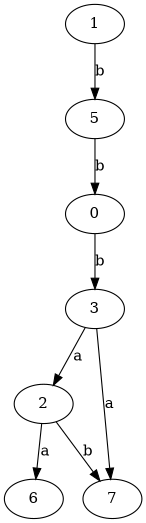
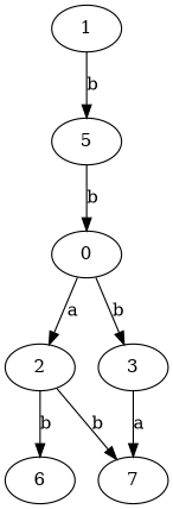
  strict digraph {
    1
    5
    0
    2
    6
    7
    3
    1 -> 5 [label=b]
    5 -> 0 [label=b]
-   3 -> 2 [label=a]
+   0 -> 2 [label=a]
    0 -> 3 [label=b]
-   2 -> 6 [label=a]
+   2 -> 6 [label=b]
    2 -> 7 [label=b]
    3 -> 7 [label=a]
  }
